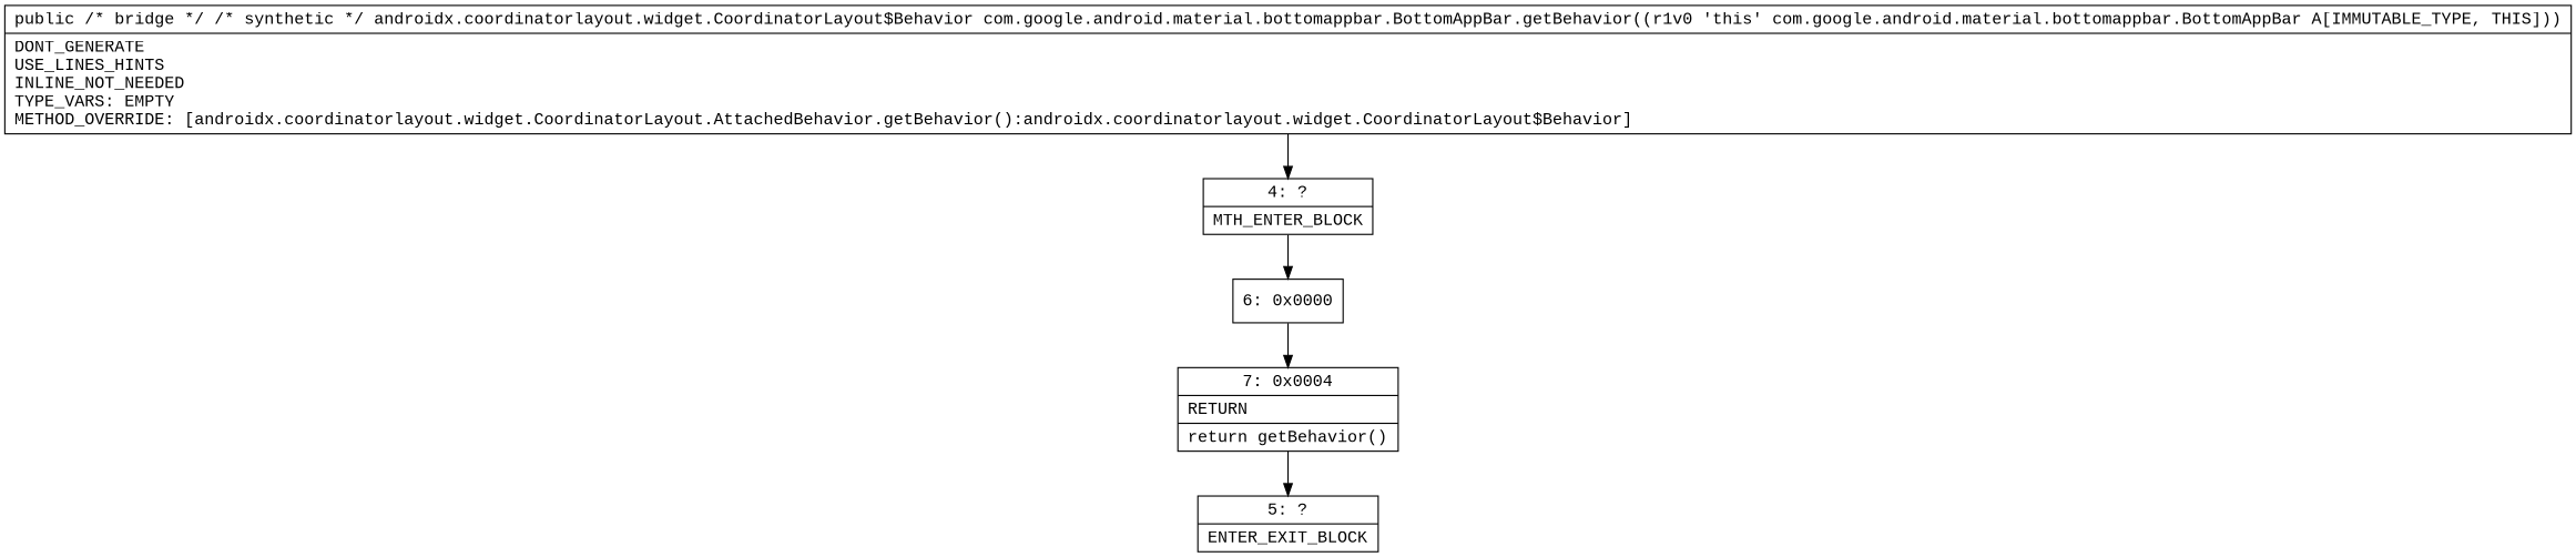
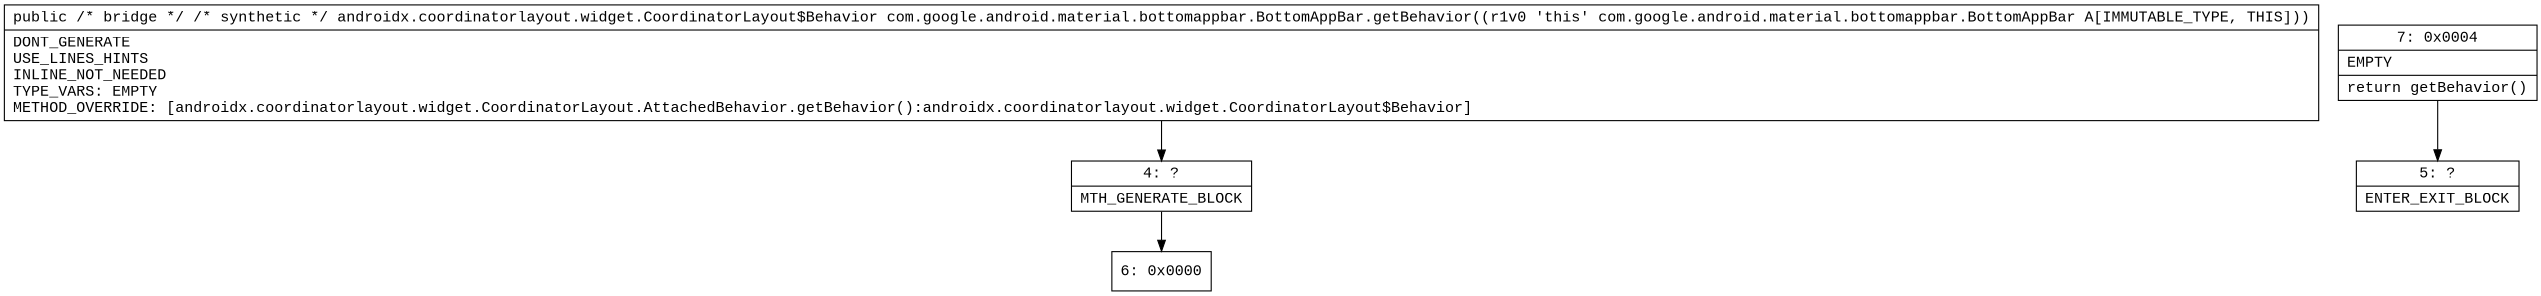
  digraph {
    fontname="Liberation Mono"
    node [fontname="Liberation Mono" shape=record]
    edge [fontname="Liberation Mono"]
-   n1 [label="{4\:\ ?|MTH_ENTER_BLOCK\l}"]
+   n1 [label="{4\:\ ?|MTH_GENERATE_BLOCK\l}"]
    n2 [label="{6\:\ 0x0000}"]
-   n3 [label="{7\:\ 0x0004|RETURN\l|return getBehavior()\l}"]
+   n3 [label="{7\:\ 0x0004|EMPTY\l|return getBehavior()\l}"]
    n4 [label="{5\:\ ?|ENTER_EXIT_BLOCK\l}"]
    n5 [label="{public \/* bridge *\/ \/* synthetic *\/ androidx.coordinatorlayout.widget.CoordinatorLayout$Behavior com.google.android.material.bottomappbar.BottomAppBar.getBehavior((r1v0 'this' com.google.android.material.bottomappbar.BottomAppBar A[IMMUTABLE_TYPE, THIS]))  | DONT_GENERATE\lUSE_LINES_HINTS\lINLINE_NOT_NEEDED\lTYPE_VARS: EMPTY\lMETHOD_OVERRIDE: [androidx.coordinatorlayout.widget.CoordinatorLayout.AttachedBehavior.getBehavior():androidx.coordinatorlayout.widget.CoordinatorLayout$Behavior]\l}"]
    n1 -> n2
-   n2 -> n3
    n3 -> n4
    n5 -> n1
  }
